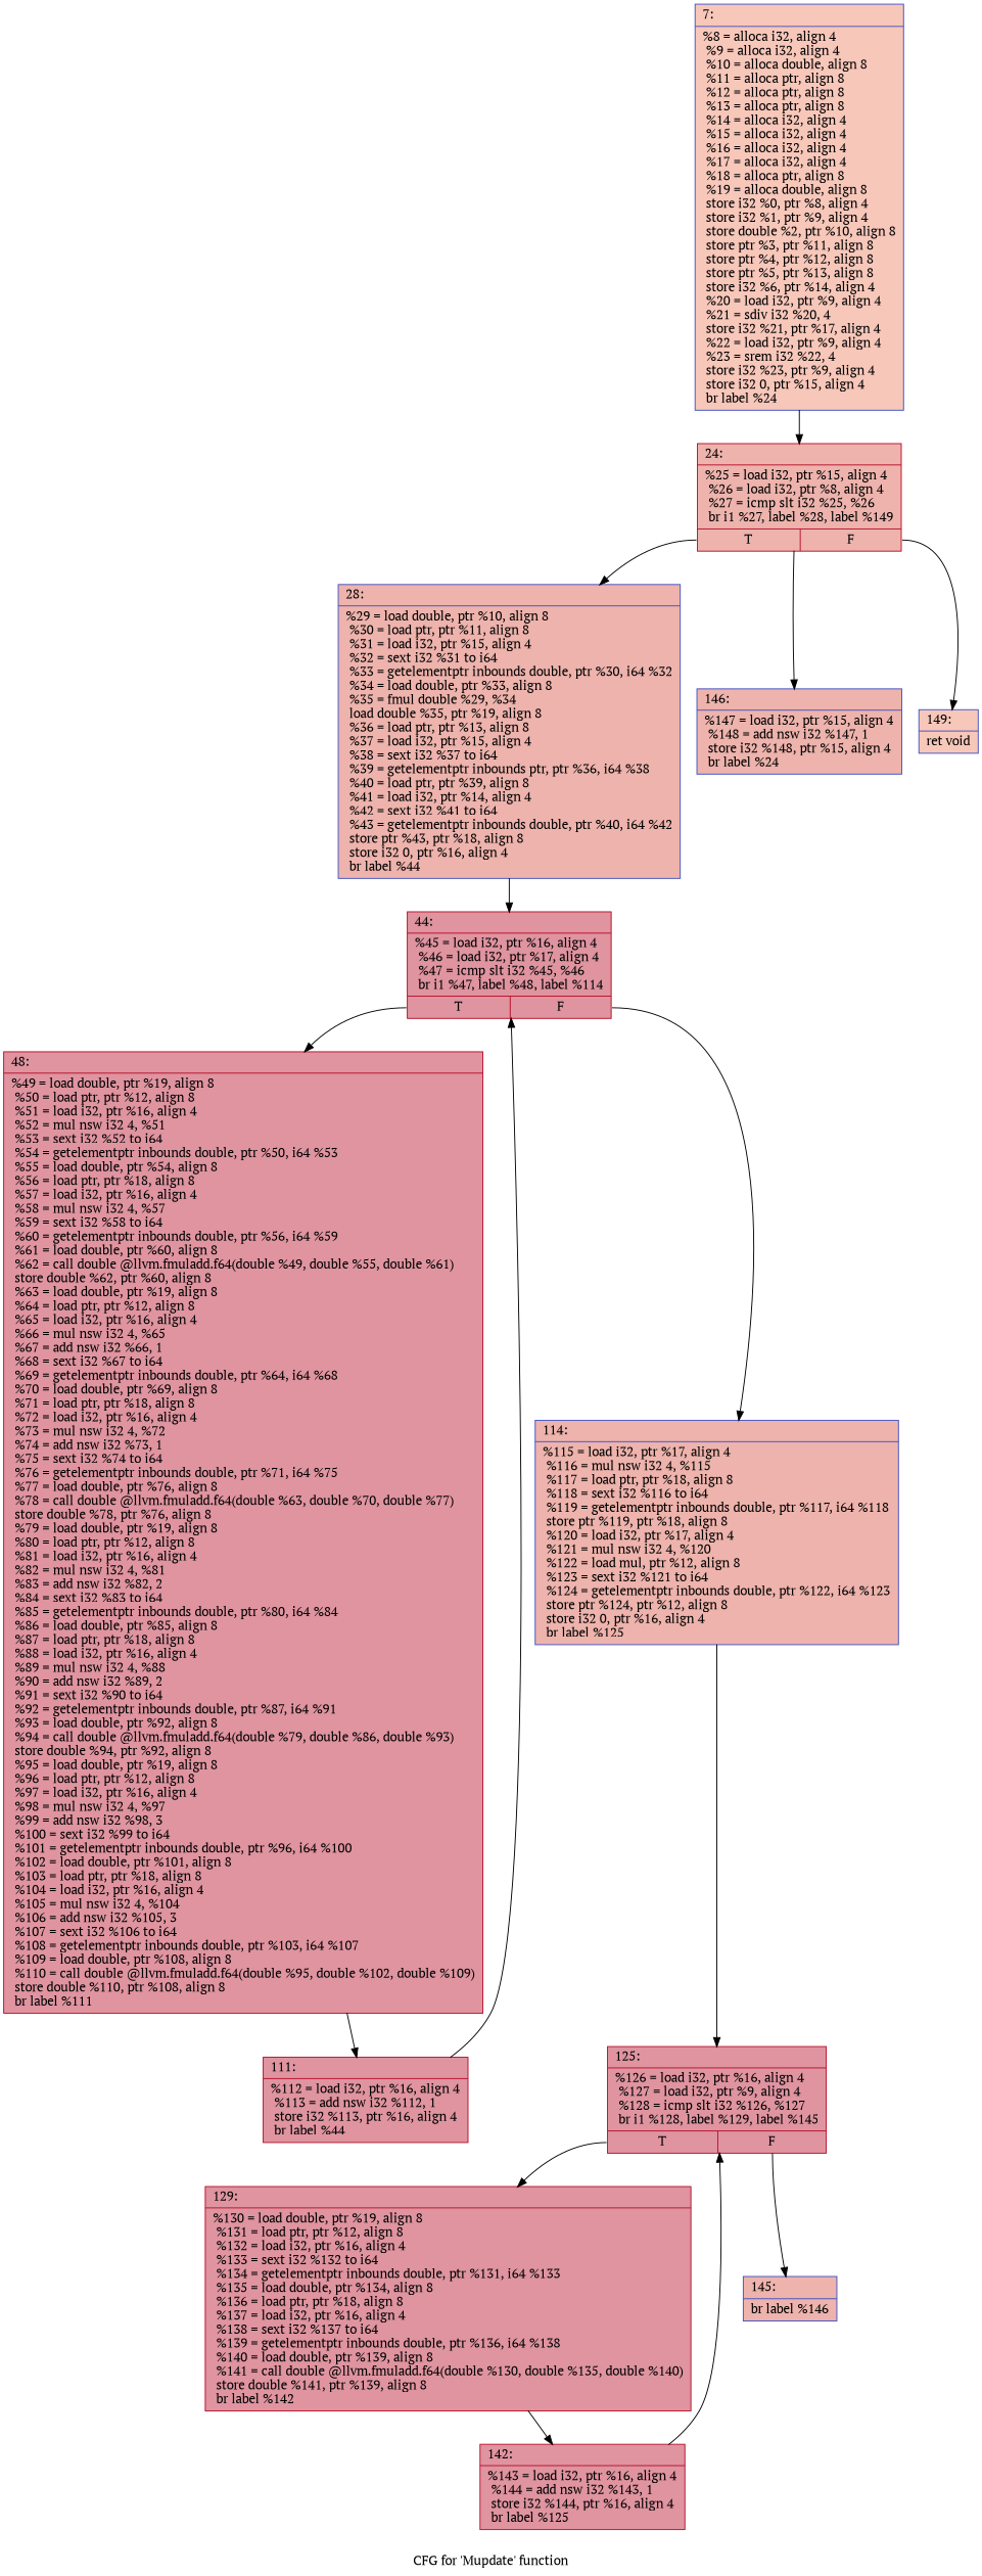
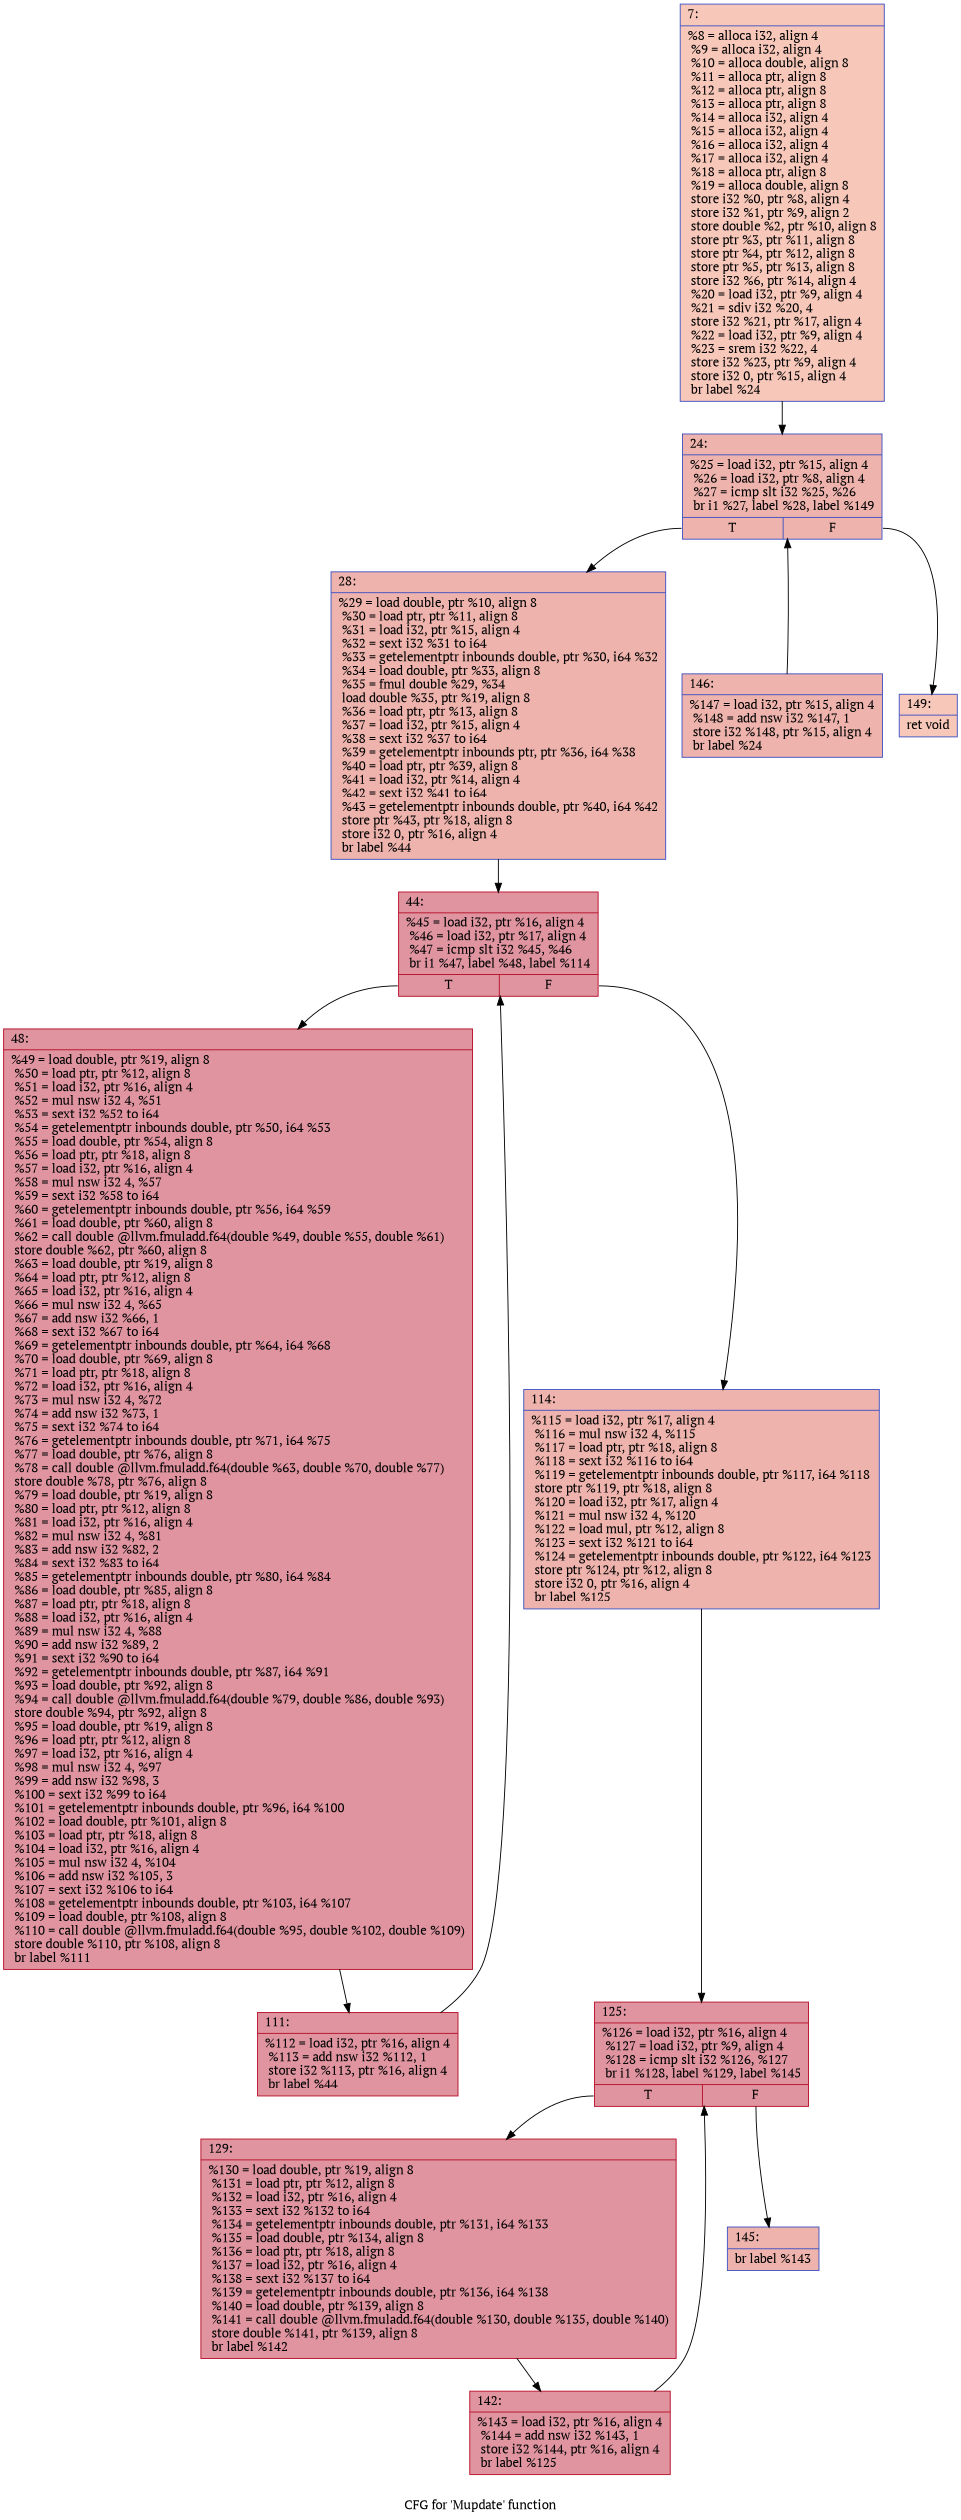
  digraph {
    fontname="PT Serif"
    label="CFG for 'Mupdate' function"
    node [color="#3d50c3ff" fillcolor="#b70d2870" fontname="PT Serif" shape=record style=filled]
    edge [fontname="PT Serif"]
-   n1 [fillcolor="#ec7f6370" label="{7:\l|  %8 = alloca i32, align 4\l  %9 = alloca i32, align 4\l  %10 = alloca double, align 8\l  %11 = alloca ptr, align 8\l  %12 = alloca ptr, align 8\l  %13 = alloca ptr, align 8\l  %14 = alloca i32, align 4\l  %15 = alloca i32, align 4\l  %16 = alloca i32, align 4\l  %17 = alloca i32, align 4\l  %18 = alloca ptr, align 8\l  %19 = alloca double, align 8\l  store i32 %0, ptr %8, align 4\l  store i32 %1, ptr %9, align 4\l  store double %2, ptr %10, align 8\l  store ptr %3, ptr %11, align 8\l  store ptr %4, ptr %12, align 8\l  store ptr %5, ptr %13, align 8\l  store i32 %6, ptr %14, align 4\l  %20 = load i32, ptr %9, align 4\l  %21 = sdiv i32 %20, 4\l  store i32 %21, ptr %17, align 4\l  %22 = load i32, ptr %9, align 4\l  %23 = srem i32 %22, 4\l  store i32 %23, ptr %9, align 4\l  store i32 0, ptr %15, align 4\l  br label %24\l}"]
-   n2 [color="#b70d28ff" fillcolor="#d6524470" label="{24:\l|  %25 = load i32, ptr %15, align 4\l  %26 = load i32, ptr %8, align 4\l  %27 = icmp slt i32 %25, %26\l  br i1 %27, label %28, label %149\l|{<s0>T|<s1>F}}"]
+   n1 [fillcolor="#ec7f6370" label="{7:\l|  %8 = alloca i32, align 4\l  %9 = alloca i32, align 4\l  %10 = alloca double, align 8\l  %11 = alloca ptr, align 8\l  %12 = alloca ptr, align 8\l  %13 = alloca ptr, align 8\l  %14 = alloca i32, align 4\l  %15 = alloca i32, align 4\l  %16 = alloca i32, align 4\l  %17 = alloca i32, align 4\l  %18 = alloca ptr, align 8\l  %19 = alloca double, align 8\l  store i32 %0, ptr %8, align 4\l  store i32 %1, ptr %9, align 2\l  store double %2, ptr %10, align 8\l  store ptr %3, ptr %11, align 8\l  store ptr %4, ptr %12, align 8\l  store ptr %5, ptr %13, align 8\l  store i32 %6, ptr %14, align 4\l  %20 = load i32, ptr %9, align 4\l  %21 = sdiv i32 %20, 4\l  store i32 %21, ptr %17, align 4\l  %22 = load i32, ptr %9, align 4\l  %23 = srem i32 %22, 4\l  store i32 %23, ptr %9, align 4\l  store i32 0, ptr %15, align 4\l  br label %24\l}"]
+   n2 [fillcolor="#d6524470" label="{24:\l|  %25 = load i32, ptr %15, align 4\l  %26 = load i32, ptr %8, align 4\l  %27 = icmp slt i32 %25, %26\l  br i1 %27, label %28, label %149\l|{<s0>T|<s1>F}}"]
    n3 [fillcolor="#d6524470" label="{28:\l|  %29 = load double, ptr %10, align 8\l  %30 = load ptr, ptr %11, align 8\l  %31 = load i32, ptr %15, align 4\l  %32 = sext i32 %31 to i64\l  %33 = getelementptr inbounds double, ptr %30, i64 %32\l  %34 = load double, ptr %33, align 8\l  %35 = fmul double %29, %34\l  load double %35, ptr %19, align 8\l  %36 = load ptr, ptr %13, align 8\l  %37 = load i32, ptr %15, align 4\l  %38 = sext i32 %37 to i64\l  %39 = getelementptr inbounds ptr, ptr %36, i64 %38\l  %40 = load ptr, ptr %39, align 8\l  %41 = load i32, ptr %14, align 4\l  %42 = sext i32 %41 to i64\l  %43 = getelementptr inbounds double, ptr %40, i64 %42\l  store ptr %43, ptr %18, align 8\l  store i32 0, ptr %16, align 4\l  br label %44\l}"]
    n4 [fillcolor="#ec7f6370" label="{149:\l|  ret void\l}"]
    n5 [color="#b70d28ff" label="{44:\l|  %45 = load i32, ptr %16, align 4\l  %46 = load i32, ptr %17, align 4\l  %47 = icmp slt i32 %45, %46\l  br i1 %47, label %48, label %114\l|{<s0>T|<s1>F}}"]
    n6 [color="#b70d28ff" label="{48:\l|  %49 = load double, ptr %19, align 8\l  %50 = load ptr, ptr %12, align 8\l  %51 = load i32, ptr %16, align 4\l  %52 = mul nsw i32 4, %51\l  %53 = sext i32 %52 to i64\l  %54 = getelementptr inbounds double, ptr %50, i64 %53\l  %55 = load double, ptr %54, align 8\l  %56 = load ptr, ptr %18, align 8\l  %57 = load i32, ptr %16, align 4\l  %58 = mul nsw i32 4, %57\l  %59 = sext i32 %58 to i64\l  %60 = getelementptr inbounds double, ptr %56, i64 %59\l  %61 = load double, ptr %60, align 8\l  %62 = call double @llvm.fmuladd.f64(double %49, double %55, double %61)\l  store double %62, ptr %60, align 8\l  %63 = load double, ptr %19, align 8\l  %64 = load ptr, ptr %12, align 8\l  %65 = load i32, ptr %16, align 4\l  %66 = mul nsw i32 4, %65\l  %67 = add nsw i32 %66, 1\l  %68 = sext i32 %67 to i64\l  %69 = getelementptr inbounds double, ptr %64, i64 %68\l  %70 = load double, ptr %69, align 8\l  %71 = load ptr, ptr %18, align 8\l  %72 = load i32, ptr %16, align 4\l  %73 = mul nsw i32 4, %72\l  %74 = add nsw i32 %73, 1\l  %75 = sext i32 %74 to i64\l  %76 = getelementptr inbounds double, ptr %71, i64 %75\l  %77 = load double, ptr %76, align 8\l  %78 = call double @llvm.fmuladd.f64(double %63, double %70, double %77)\l  store double %78, ptr %76, align 8\l  %79 = load double, ptr %19, align 8\l  %80 = load ptr, ptr %12, align 8\l  %81 = load i32, ptr %16, align 4\l  %82 = mul nsw i32 4, %81\l  %83 = add nsw i32 %82, 2\l  %84 = sext i32 %83 to i64\l  %85 = getelementptr inbounds double, ptr %80, i64 %84\l  %86 = load double, ptr %85, align 8\l  %87 = load ptr, ptr %18, align 8\l  %88 = load i32, ptr %16, align 4\l  %89 = mul nsw i32 4, %88\l  %90 = add nsw i32 %89, 2\l  %91 = sext i32 %90 to i64\l  %92 = getelementptr inbounds double, ptr %87, i64 %91\l  %93 = load double, ptr %92, align 8\l  %94 = call double @llvm.fmuladd.f64(double %79, double %86, double %93)\l  store double %94, ptr %92, align 8\l  %95 = load double, ptr %19, align 8\l  %96 = load ptr, ptr %12, align 8\l  %97 = load i32, ptr %16, align 4\l  %98 = mul nsw i32 4, %97\l  %99 = add nsw i32 %98, 3\l  %100 = sext i32 %99 to i64\l  %101 = getelementptr inbounds double, ptr %96, i64 %100\l  %102 = load double, ptr %101, align 8\l  %103 = load ptr, ptr %18, align 8\l  %104 = load i32, ptr %16, align 4\l  %105 = mul nsw i32 4, %104\l  %106 = add nsw i32 %105, 3\l  %107 = sext i32 %106 to i64\l  %108 = getelementptr inbounds double, ptr %103, i64 %107\l  %109 = load double, ptr %108, align 8\l  %110 = call double @llvm.fmuladd.f64(double %95, double %102, double %109)\l  store double %110, ptr %108, align 8\l  br label %111\l}"]
    n7 [fillcolor="#d6524470" label="{114:\l|  %115 = load i32, ptr %17, align 4\l  %116 = mul nsw i32 4, %115\l  %117 = load ptr, ptr %18, align 8\l  %118 = sext i32 %116 to i64\l  %119 = getelementptr inbounds double, ptr %117, i64 %118\l  store ptr %119, ptr %18, align 8\l  %120 = load i32, ptr %17, align 4\l  %121 = mul nsw i32 4, %120\l  %122 = load mul, ptr %12, align 8\l  %123 = sext i32 %121 to i64\l  %124 = getelementptr inbounds double, ptr %122, i64 %123\l  store ptr %124, ptr %12, align 8\l  store i32 0, ptr %16, align 4\l  br label %125\l}"]
    n8 [color="#b70d28ff" label="{111:\l|  %112 = load i32, ptr %16, align 4\l  %113 = add nsw i32 %112, 1\l  store i32 %113, ptr %16, align 4\l  br label %44\l}"]
    n9 [color="#b70d28ff" label="{125:\l|  %126 = load i32, ptr %16, align 4\l  %127 = load i32, ptr %9, align 4\l  %128 = icmp slt i32 %126, %127\l  br i1 %128, label %129, label %145\l|{<s0>T|<s1>F}}"]
    n10 [color="#b70d28ff" label="{129:\l|  %130 = load double, ptr %19, align 8\l  %131 = load ptr, ptr %12, align 8\l  %132 = load i32, ptr %16, align 4\l  %133 = sext i32 %132 to i64\l  %134 = getelementptr inbounds double, ptr %131, i64 %133\l  %135 = load double, ptr %134, align 8\l  %136 = load ptr, ptr %18, align 8\l  %137 = load i32, ptr %16, align 4\l  %138 = sext i32 %137 to i64\l  %139 = getelementptr inbounds double, ptr %136, i64 %138\l  %140 = load double, ptr %139, align 8\l  %141 = call double @llvm.fmuladd.f64(double %130, double %135, double %140)\l  store double %141, ptr %139, align 8\l  br label %142\l}"]
-   n11 [fillcolor="#d6524470" label="{145:\l|  br label %146\l}"]
+   n11 [fillcolor="#d6524470" label="{145:\l|  br label %143\l}"]
    n12 [color="#b70d28ff" label="{142:\l|  %143 = load i32, ptr %16, align 4\l  %144 = add nsw i32 %143, 1\l  store i32 %144, ptr %16, align 4\l  br label %125\l}"]
    n13 [fillcolor="#d6524470" label="{146:\l|  %147 = load i32, ptr %15, align 4\l  %148 = add nsw i32 %147, 1\l  store i32 %148, ptr %15, align 4\l  br label %24\l}"]
    n1 -> n2
    n2 -> n3 [tailport=s0]
    n2 -> n4 [tailport=s1]
    n3 -> n5
    n5 -> n6 [tailport=s0]
    n5 -> n7 [tailport=s1]
    n6 -> n8
    n7 -> n9
    n8 -> n5
    n9 -> n10 [tailport=s0]
    n9 -> n11 [tailport=s1]
    n10 -> n12
    n12 -> n9
-   n2 -> n13
+   n13 -> n2
  }
